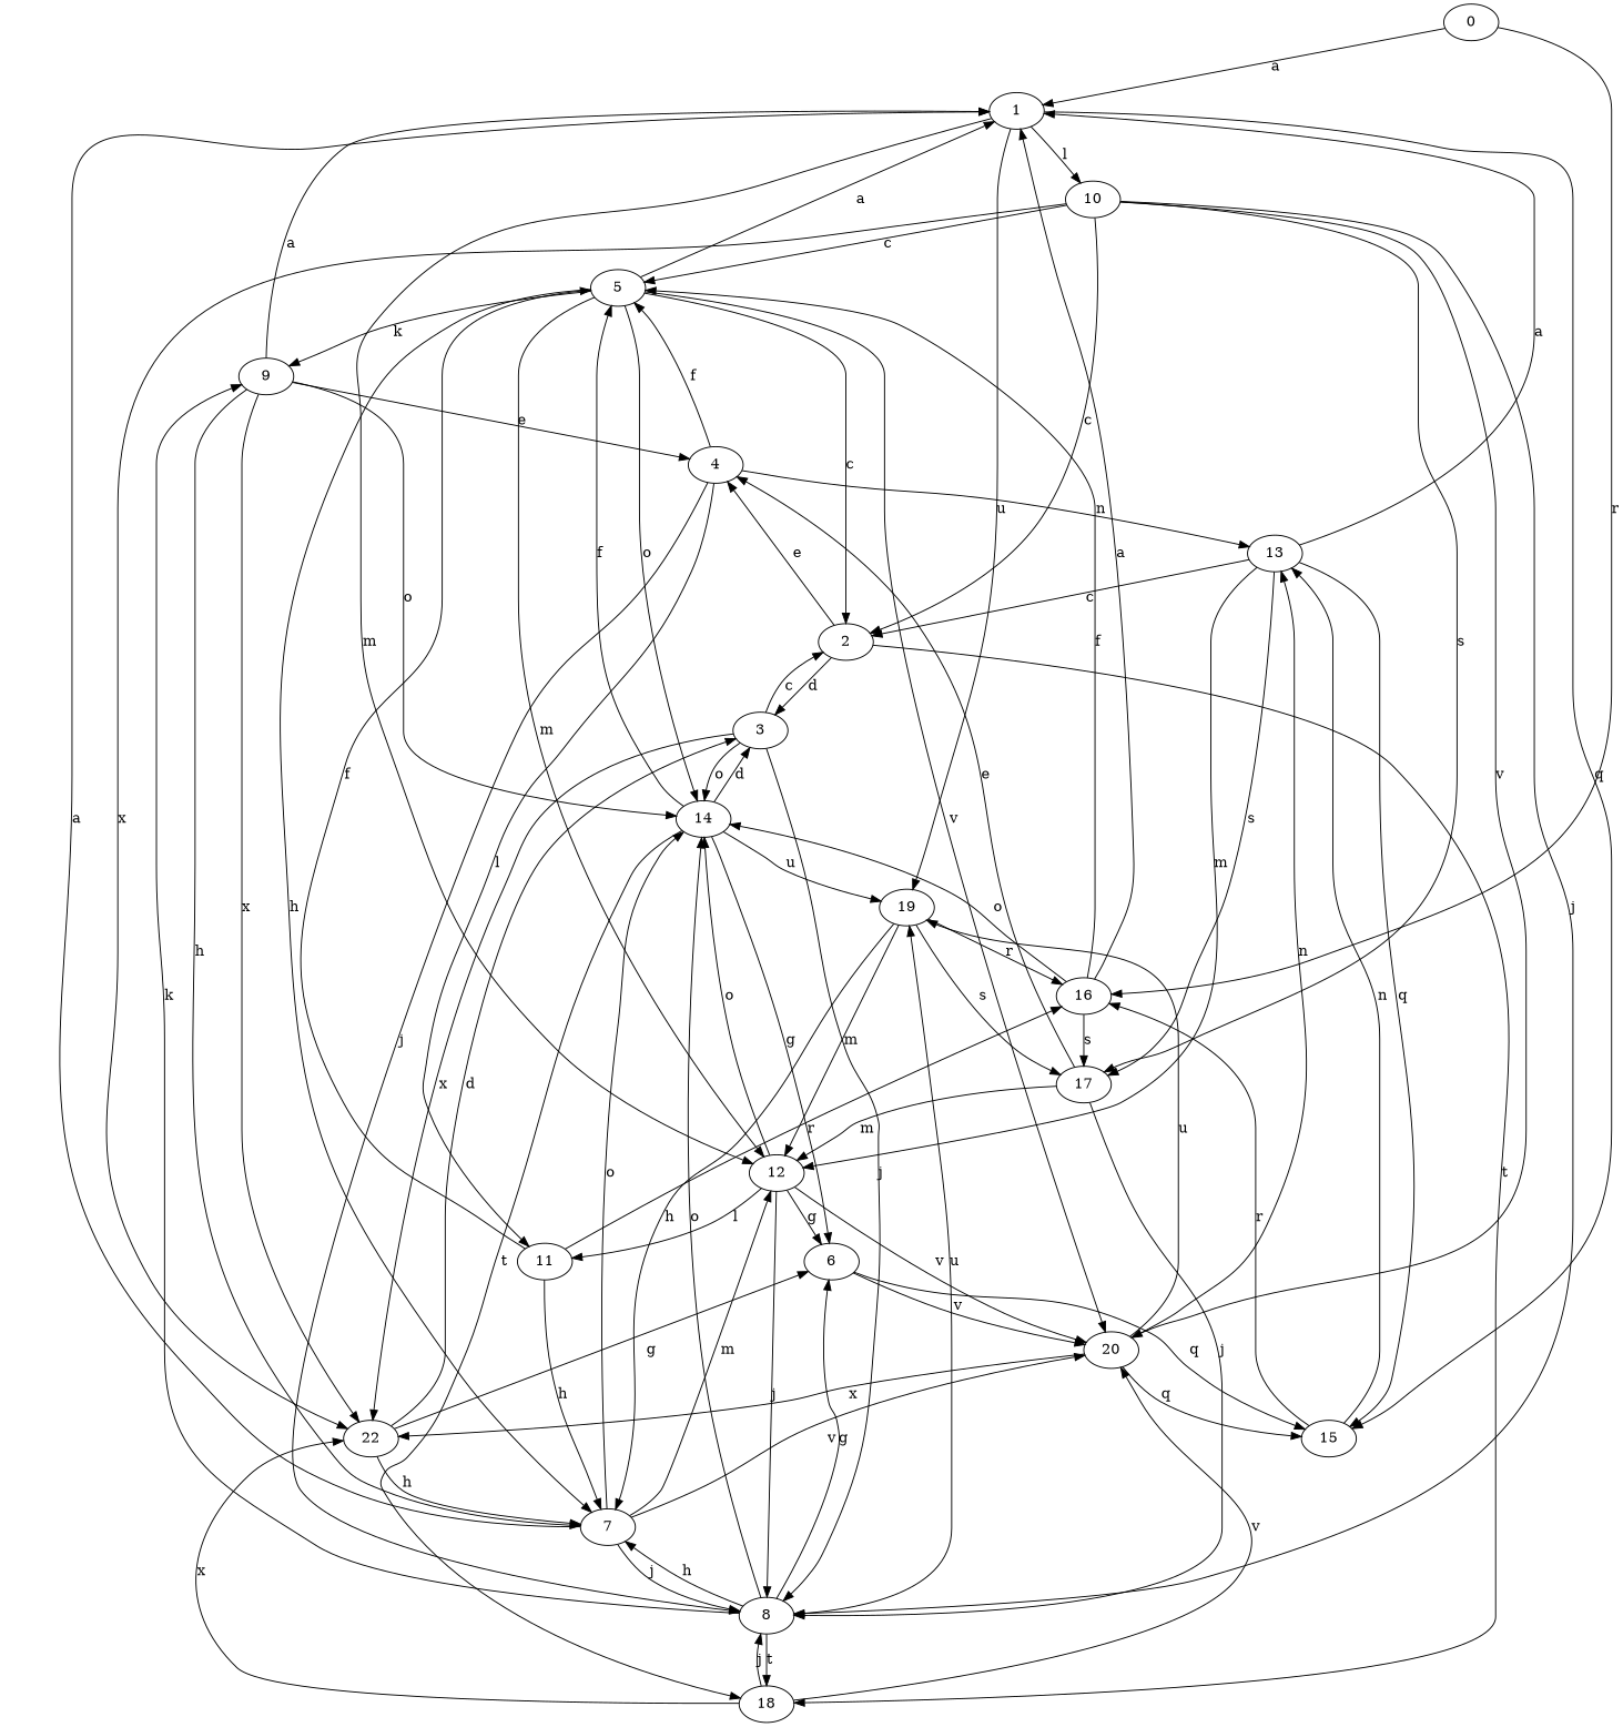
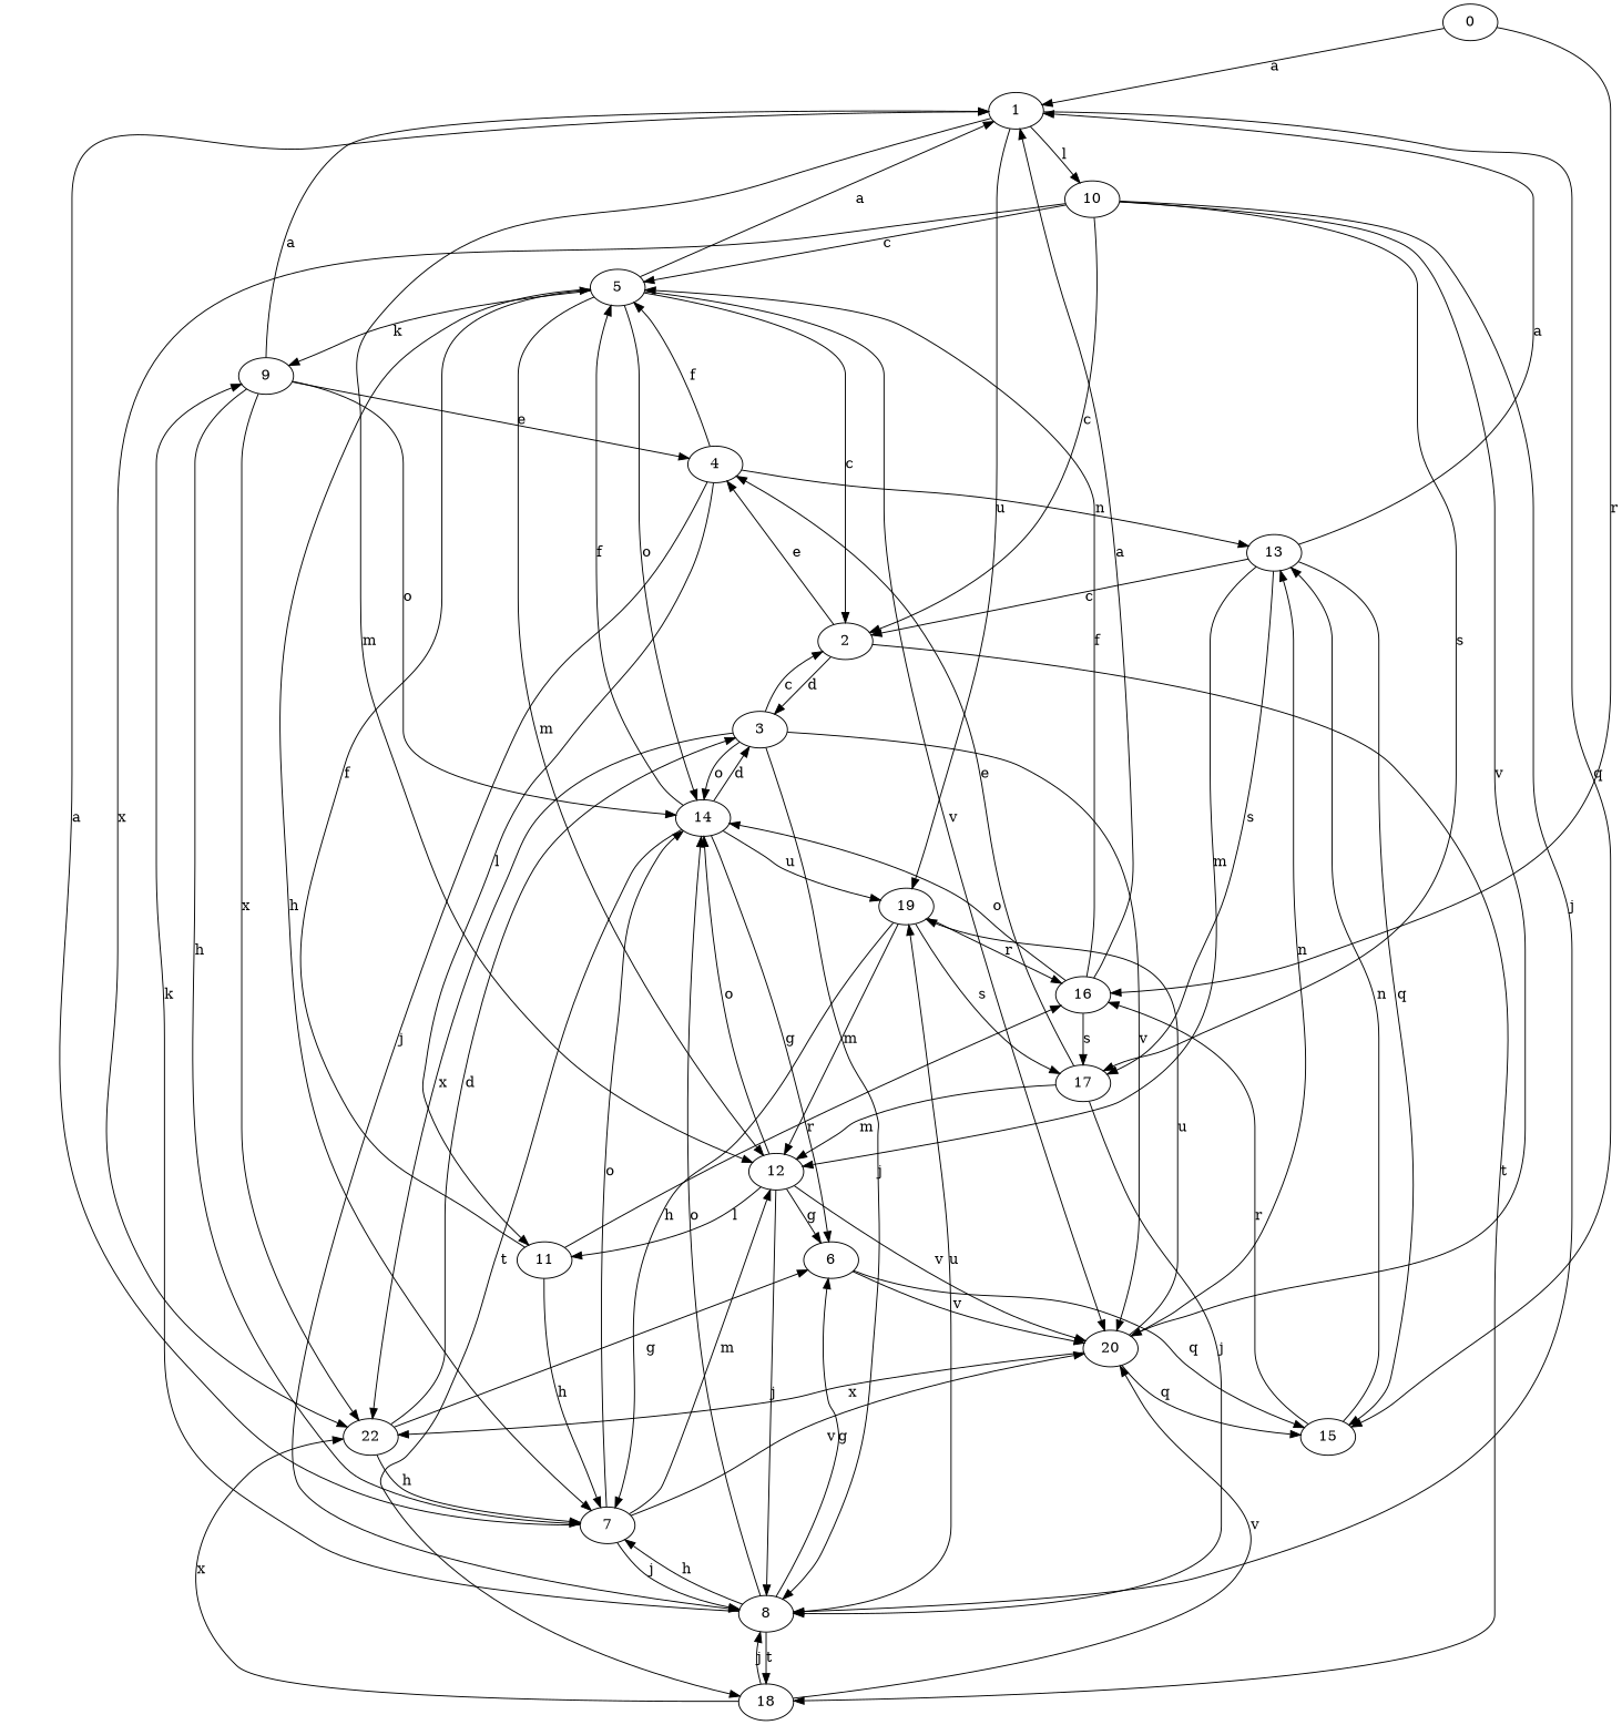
  strict digraph {
    0
    1
    16
    10
    12
    15
    19
    14
    5
    17
    2
    22
    8
    20
    11
    6
    13
    7
    3
    4
    18
    9
    0 -> 1 [label=a]
    0 -> 16 [label=r]
    1 -> 10 [label=l]
    1 -> 12 [label=m]
    1 -> 15 [label=q]
    1 -> 19 [label=u]
    16 -> 1 [label=a]
    16 -> 14 [label=o]
    16 -> 5 [label=f]
    16 -> 17 [label=s]
    10 -> 5 [label=c]
    10 -> 17 [label=s]
    10 -> 2 [label=c]
    10 -> 22 [label=x]
    10 -> 8 [label=j]
    10 -> 20 [label=v]
    12 -> 14 [label=o]
    12 -> 8 [label=j]
    12 -> 20 [label=v]
    12 -> 11 [label=l]
    12 -> 6 [label=g]
    15 -> 16 [label=r]
    15 -> 13 [label=n]
    19 -> 16 [label=r]
    19 -> 12 [label=m]
    19 -> 17 [label=s]
    19 -> 7 [label=h]
    14 -> 19 [label=u]
    14 -> 5 [label=f]
    14 -> 6 [label=g]
    14 -> 3 [label=d]
    14 -> 18 [label=t]
    5 -> 1 [label=a]
    5 -> 12 [label=m]
    5 -> 14 [label=o]
    5 -> 2 [label=c]
    5 -> 20 [label=v]
    5 -> 7 [label=h]
    5 -> 9 [label=k]
    17 -> 12 [label=m]
    17 -> 8 [label=j]
    17 -> 4 [label=e]
    2 -> 3 [label=d]
    2 -> 4 [label=e]
    2 -> 18 [label=t]
    22 -> 6 [label=g]
    22 -> 7 [label=h]
    22 -> 3 [label=d]
    8 -> 19 [label=u]
    8 -> 14 [label=o]
    8 -> 6 [label=g]
    8 -> 7 [label=h]
    8 -> 18 [label=t]
    8 -> 9 [label=k]
    20 -> 15 [label=q]
    20 -> 19 [label=u]
    20 -> 22 [label=x]
    20 -> 13 [label=n]
    11 -> 16 [label=r]
    11 -> 5 [label=f]
    11 -> 7 [label=h]
    6 -> 15 [label=q]
    6 -> 20 [label=v]
    13 -> 1 [label=a]
    13 -> 12 [label=m]
    13 -> 15 [label=q]
    13 -> 17 [label=s]
    13 -> 2 [label=c]
    7 -> 1 [label=a]
    7 -> 12 [label=m]
    7 -> 14 [label=o]
    7 -> 8 [label=j]
    7 -> 20 [label=v]
    3 -> 14 [label=o]
    3 -> 2 [label=c]
    3 -> 22 [label=x]
    3 -> 8 [label=j]
+   3 -> 20 [label=v]
    4 -> 5 [label=f]
    4 -> 8 [label=j]
    4 -> 11 [label=l]
    4 -> 13 [label=n]
    18 -> 22 [label=x]
    18 -> 8 [label=j]
    18 -> 20 [label=v]
    9 -> 1 [label=a]
    9 -> 14 [label=o]
    9 -> 22 [label=x]
    9 -> 7 [label=h]
    9 -> 4 [label=e]
  }
